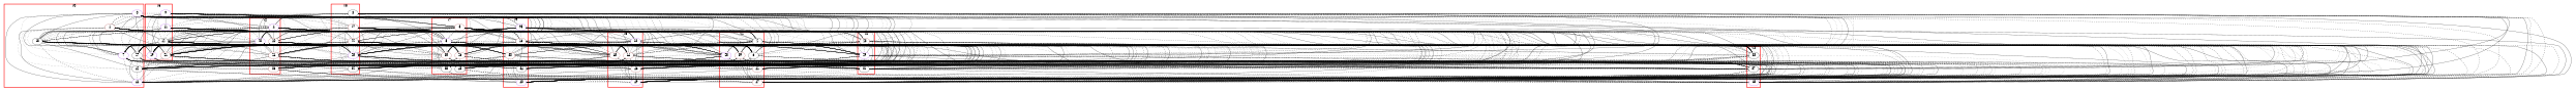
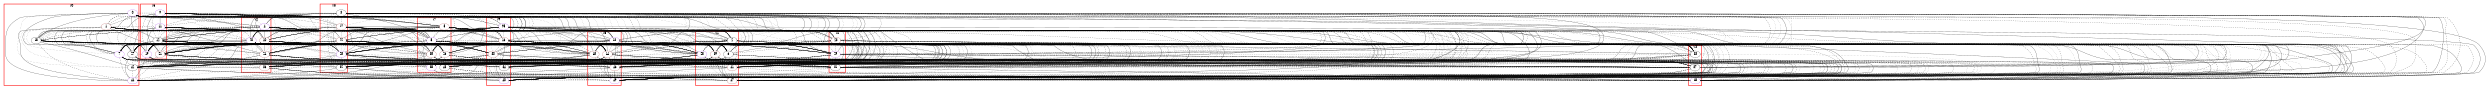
  graph {
    fontname=Lato
    node [color=brown fontname=Lato]
    edge [fontname=Lato style=solid]
    0 [color=purple]
    1
    7 [color=purple]
    18 [color=black]
    27 [color=black]
    42 [color=black]
    44 [color=purple]
    2 [color=black]
    6 [color=black]
    28 [color=purple]
    39
    41
    47
    4 [color=purple]
    10
    20 [color=purple]
    24
    36
    33 [color=black]
    37 [color=black]
    48 [color=purple]
    23
    29 [color=purple]
    31 [color=black]
    3 [color=black]
    17
    22
    25 [color=purple]
    32 [color=black]
    9 [color=purple]
    11 [color=purple]
    12 [color=black]
    19 [color=purple]
    21
    5
    8 [color=purple]
    26
    35
-   38 [color=black]
+   38 [color=purple]
    43 [color=black]
    13 [color=purple]
    14
    45
    46
    49 [color=purple]
    n46 [color=purple label=95]
    16
    30
    34 [color=black]
    40 [color=purple]
    subgraph cluster_1 {
      color=red
      label=V0
      penwidth=3
      0
      1
      7
      18
      27
      42
      44
    }
    subgraph cluster_2 {
      color=red
      label=V1
      penwidth=3
      2
      6
      28
      39
      41
      47
    }
    subgraph cluster_3 {
      color=red
      label=V2
      penwidth=3
      4
      10
      20
      24
      36
    }
    subgraph cluster_4 {
      color=red
      label=V3
      penwidth=3
      33
      37
      48
    }
    subgraph cluster_5 {
      color=red
      label=V4
      penwidth=3
      23
      29
      31
    }
    subgraph cluster_6 {
      color=red
      label=V5
      penwidth=3
      3
      17
      22
      25
      32
    }
    subgraph cluster_7 {
      color=red
      label=V6
      penwidth=3
      9
      11
      12
      19
      21
    }
    subgraph cluster_8 {
      color=red
      label=V7
      penwidth=3
      5
      8
      26
      35
      38
      43
    }
    subgraph cluster_9 {
      color=red
      label=V8
      penwidth=3
      13
      14
      45
      46
      49
    }
    subgraph cluster_10 {
      color=red
      label=V9
      penwidth=3
      n46
      16
      30
      34
      40
    }
    0 -- 1 [style=dashed]
    0 -- 18
    0 -- 27
    0 -- 42 [style=dotted]
    0 -- 44
    0 -- 2
    0 -- 6
    0 -- 28 [style=dotted]
    0 -- 41 [style=dotted]
    0 -- 47
    0 -- 4
    0 -- 20 [style=dotted]
    0 -- 24 [style=dotted]
    0 -- 36 [style=dotted]
    0 -- 33
    0 -- 23 [style=dotted]
    0 -- 29 [style=dotted]
    0 -- 31
    0 -- 17
    0 -- 22 [style=dotted]
    0 -- 25 [style=dashed]
    0 -- 32 [style=dotted]
    0 -- 9 [style=dashed]
    0 -- 11 [style=dotted]
    0 -- 12
    0 -- 19 [style=dotted]
    0 -- 5
    0 -- 8
    0 -- 26 [style=dotted]
    0 -- 35
    0 -- 43 [style=dotted]
    0 -- 13 [style=dotted]
    0 -- 14
    0 -- 45
    0 -- 46 [style=dashed]
    0 -- 49
    0 -- n46 [style=dotted]
    0 -- 16
    0 -- 30 [style=dashed]
    0 -- 34 [style=dashed]
    0 -- 40 [style=dotted]
    1 -- 7 [style=dotted]
    1 -- 18 [style=dotted]
    1 -- 27 [style=dotted]
    1 -- 42 [style=dotted]
    1 -- 44
    1 -- 2
-   1 -- 6
    1 -- 28 [style=dotted]
    1 -- 41 [style=dashed]
    1 -- 47 [style=dotted]
    1 -- 4 [style=dashed]
    1 -- 20 [style=dashed]
    1 -- 36 [style=dashed]
    1 -- 33 [style=dashed]
    1 -- 37 [style=dotted]
    1 -- 48
    1 -- 29 [style=dotted]
    1 -- 17 [style=dotted]
    1 -- 22 [style=dashed]
    1 -- 25 [style=dotted]
    1 -- 32 [style=dotted]
    1 -- 9 [style=dashed]
    1 -- 11 [style=dashed]
    1 -- 12 [style=dotted]
    1 -- 19 [style=dotted]
    1 -- 21
    1 -- 5 [style=dashed]
    1 -- 8 [style=dashed]
    1 -- 35
    1 -- 43 [style=dotted]
    1 -- 13 [style=dotted]
    1 -- 14
    1 -- 46
    1 -- 49 [style=dashed]
    1 -- 34 [style=dashed]
    7 -- 42 [style=dashed]
    7 -- 44 [style=dashed]
    7 -- 28 [style=dashed]
    7 -- 39 [style=dashed]
    7 -- 41 [style=dashed]
    7 -- 47 [style=dashed]
    7 -- 10 [style=dotted]
    7 -- 20
    7 -- 24 [style=dotted]
    7 -- 36 [style=dashed]
    7 -- 33
    7 -- 37 [style=dotted]
    7 -- 48
    7 -- 29 [style=dotted]
    7 -- 31
    7 -- 17
    7 -- 22 [style=dashed]
    7 -- 25
    7 -- 32 [style=dashed]
    7 -- 9 [style=dashed]
    7 -- 11 [style=dotted]
    7 -- 12
    7 -- 19
    7 -- 8 [style=dotted]
    7 -- 26 [style=dotted]
    7 -- 38 [style=dotted]
    7 -- 43 [style=dashed]
    7 -- 13
    7 -- 45 [style=dashed]
    7 -- 46
    7 -- n46
    7 -- 30
    7 -- 34
    7 -- 40
    18 -- 27 [style=dashed]
    18 -- 42
    18 -- 44 [style=dashed]
    18 -- 39 [style=dotted]
    18 -- 41
    18 -- 47
    18 -- 20 [style=dashed]
    18 -- 24
    18 -- 36 [style=dotted]
    18 -- 33 [style=dotted]
    18 -- 37
    18 -- 29 [style=dotted]
    18 -- 31 [style=dashed]
    18 -- 22 [style=dotted]
    18 -- 25 [style=dashed]
    18 -- 32 [style=dashed]
    18 -- 19
    18 -- 21 [style=dashed]
    18 -- 26
    18 -- 38
    18 -- 43
    18 -- 45 [style=dashed]
    18 -- 46 [style=dotted]
    18 -- 49 [style=dashed]
    18 -- 30 [style=dashed]
    18 -- 34 [style=dotted]
    18 -- 40 [style=dashed]
    27 -- 42 [style=dashed]
    27 -- 44
    27 -- 28
    27 -- 39 [style=dotted]
    27 -- 41 [style=dashed]
    27 -- 33 [style=dashed]
    27 -- 37 [style=dashed]
    27 -- 29 [style=dashed]
    27 -- 31
    27 -- 32
    27 -- 35
    27 -- 45 [style=dotted]
    27 -- 46 [style=dotted]
    27 -- 49
    27 -- 30 [style=dashed]
    27 -- 40
    42 -- 44 [style=dashed]
    42 -- 48 [style=dotted]
    42 -- 43
    42 -- 45 [style=dotted]
    42 -- 46 [style=dashed]
    42 -- 49 [style=dashed]
    44 -- 47 [style=dotted]
    44 -- 48 [style=dotted]
    44 -- 45 [style=dotted]
    44 -- 46
    2 -- 18 [style=dotted]
    2 -- 27 [style=dashed]
    2 -- 42 [style=dotted]
    2 -- 44
    2 -- 6 [style=dotted]
    2 -- 28 [style=dashed]
    2 -- 47 [style=dashed]
    2 -- 4 [style=dotted]
    2 -- 10
    2 -- 20 [style=dashed]
    2 -- 24
    2 -- 36 [style=dotted]
    2 -- 33 [style=dashed]
    2 -- 48 [style=dashed]
    2 -- 23 [style=dashed]
    2 -- 29 [style=dashed]
    2 -- 31 [style=dotted]
    2 -- 3 [style=dotted]
    2 -- 17
    2 -- 22
    2 -- 25
    2 -- 9 [style=dotted]
    2 -- 11 [style=dotted]
    2 -- 12
    2 -- 19
    2 -- 21 [style=dashed]
    2 -- 8
    2 -- 26 [style=dashed]
    2 -- 35 [style=dotted]
    2 -- 38
    2 -- 43 [style=dashed]
    2 -- 13 [style=dotted]
    2 -- 14
    2 -- 45 [style=dotted]
    2 -- 46 [style=dotted]
    2 -- 49 [style=dotted]
    2 -- n46 [style=dashed]
    2 -- 40 [style=dotted]
    6 -- 7 [style=dashed]
    6 -- 18 [style=dashed]
    6 -- 27
    6 -- 44 [style=dotted]
    6 -- 41 [style=dashed]
    6 -- 47
    6 -- 36
    6 -- 33 [style=dashed]
    6 -- 37 [style=dotted]
    6 -- 48
    6 -- 23
    6 -- 17
    6 -- 22 [style=dashed]
    6 -- 25
    6 -- 32 [style=dotted]
    6 -- 9 [style=dashed]
    6 -- 11 [style=dotted]
    6 -- 19 [style=dashed]
    6 -- 21
    6 -- 8
    6 -- 26
    6 -- 35 [style=dotted]
    6 -- 13 [style=dotted]
    6 -- 14 [style=dashed]
    6 -- 45 [style=dashed]
    6 -- 46 [style=dashed]
    6 -- 49 [style=dashed]
    6 -- n46 [style=dotted]
    6 -- 16 [style=dashed]
    6 -- 30
    6 -- 40 [style=dashed]
    28 -- 42
    28 -- 44
    28 -- 41 [style=dotted]
    28 -- 47 [style=dotted]
    28 -- 37 [style=dashed]
    28 -- 29 [style=dashed]
    28 -- 32
    28 -- 35 [style=dotted]
    28 -- 38 [style=dotted]
    28 -- 43 [style=dashed]
    28 -- 45 [style=dashed]
    28 -- 49 [style=dashed]
    28 -- 30 [style=dashed]
    28 -- 34
    28 -- 40 [style=dashed]
    39 -- 42
    39 -- 41 [style=dashed]
    39 -- 47
    39 -- 48 [style=dashed]
    39 -- 43 [style=dashed]
    39 -- 45 [style=dashed]
    39 -- 46 [style=dashed]
    39 -- 49 [style=dotted]
    41 -- 44
    41 -- 47 [style=dotted]
    41 -- 48 [style=dashed]
    41 -- 43 [style=dotted]
    41 -- 45 [style=dotted]
    41 -- 46
    47 -- 49
    4 -- 7
    4 -- 18
    4 -- 27 [style=dashed]
    4 -- 42
    4 -- 44 [style=dashed]
    4 -- 28
    4 -- 39 [style=dashed]
    4 -- 41 [style=dashed]
    4 -- 47 [style=dotted]
    4 -- 10
    4 -- 20 [style=dashed]
    4 -- 36 [style=dotted]
    4 -- 33 [style=dotted]
    4 -- 37
    4 -- 48 [style=dashed]
    4 -- 23
    4 -- 29 [style=dashed]
    4 -- 17 [style=dotted]
    4 -- 25 [style=dotted]
    4 -- 9 [style=dotted]
    4 -- 12 [style=dashed]
    4 -- 19 [style=dashed]
    4 -- 21 [style=dashed]
    4 -- 5
    4 -- 26
    4 -- 35 [style=dotted]
    4 -- 38 [style=dashed]
    4 -- 43 [style=dotted]
    4 -- 13
    4 -- 14 [style=dotted]
    4 -- 45 [style=dashed]
    4 -- 49
    4 -- n46
    4 -- 34
    10 -- 18 [style=dashed]
    10 -- 27 [style=dashed]
    10 -- 42 [style=dashed]
    10 -- 44 [style=dotted]
    10 -- 39 [style=dashed]
    10 -- 41
    10 -- 47 [style=dashed]
    10 -- 24
    10 -- 36 [style=dotted]
    10 -- 33 [style=dotted]
    10 -- 48
    10 -- 23
    10 -- 29
    10 -- 31
    10 -- 25 [style=dashed]
    10 -- 32
    10 -- 11 [style=dashed]
    10 -- 19 [style=dashed]
    10 -- 21 [style=dashed]
    10 -- 26 [style=dotted]
    10 -- 35 [style=dotted]
    10 -- 13
    10 -- 14 [style=dotted]
    10 -- 45
    10 -- 46 [style=dotted]
    10 -- 49 [style=dotted]
    10 -- n46
    10 -- 16 [style=dashed]
    10 -- 30 [style=dashed]
    10 -- 34 [style=dotted]
    10 -- 40 [style=dotted]
    20 -- 27
    20 -- 42 [style=dotted]
    20 -- 44 [style=dotted]
    20 -- 28
    20 -- 41 [style=dotted]
    20 -- 47
    20 -- 24
    20 -- 36 [style=dotted]
    20 -- 33 [style=dotted]
    20 -- 37 [style=dotted]
    20 -- 23 [style=dashed]
    20 -- 29
    20 -- 31
    20 -- 22
    20 -- 32 [style=dotted]
    20 -- 21
    20 -- 26 [style=dashed]
    20 -- 35 [style=dashed]
    20 -- 38 [style=dotted]
    20 -- 45
    20 -- 46 [style=dashed]
    20 -- 30 [style=dashed]
    20 -- 34 [style=dashed]
    20 -- 40 [style=dashed]
    24 -- 27
    24 -- 42
    24 -- 44 [style=dashed]
    24 -- 28 [style=dashed]
    24 -- 39 [style=dotted]
    24 -- 41 [style=dashed]
    24 -- 47 [style=dotted]
    24 -- 36
    24 -- 33
    24 -- 37 [style=dotted]
    24 -- 48 [style=dotted]
    24 -- 29 [style=dashed]
    24 -- 31
    24 -- 32 [style=dotted]
    24 -- 26 [style=dotted]
    24 -- 35
    24 -- 38 [style=dotted]
    24 -- 43
    24 -- 45
    24 -- 46 [style=dashed]
    24 -- 49 [style=dashed]
    24 -- 34 [style=dashed]
    24 -- 40 [style=dashed]
    36 -- 42
    36 -- 44 [style=dotted]
    36 -- 39 [style=dashed]
    36 -- 41 [style=dashed]
    36 -- 47
    36 -- 37 [style=dashed]
    36 -- 48 [style=dashed]
    36 -- 38 [style=dashed]
    36 -- 45 [style=dotted]
    36 -- 46
    36 -- 49 [style=dashed]
    36 -- 40
    33 -- 39 [style=dashed]
    33 -- 41 [style=dashed]
    33 -- 36 [style=dotted]
    33 -- 37 [style=dotted]
    33 -- 35
    33 -- 43 [style=dashed]
    33 -- 45 [style=dashed]
    33 -- 46 [style=dotted]
    33 -- 49 [style=dotted]
    33 -- 34 [style=dashed]
    37 -- 42
    37 -- 44 [style=dashed]
    37 -- 39 [style=dotted]
    37 -- 41 [style=dashed]
    37 -- 47 [style=dashed]
    37 -- 48
    37 -- 38 [style=dashed]
    37 -- 43 [style=dashed]
    37 -- 46 [style=dashed]
    37 -- 49 [style=dotted]
    37 -- 40 [style=dotted]
    48 -- 49
    23 -- 27 [style=dashed]
    23 -- 42 [style=dotted]
    23 -- 44 [style=dashed]
    23 -- 28 [style=dashed]
    23 -- 39 [style=dashed]
    23 -- 41
    23 -- 24 [style=dashed]
    23 -- 36
    23 -- 33
    23 -- 29 [style=dashed]
    23 -- 31
    23 -- 25 [style=dotted]
    23 -- 32 [style=dotted]
    23 -- 26 [style=dotted]
    23 -- 43 [style=dotted]
    23 -- 46 [style=dotted]
    23 -- 49 [style=dotted]
    23 -- 40 [style=dashed]
    29 -- 42 [style=dotted]
    29 -- 39 [style=dashed]
    29 -- 41 [style=dotted]
    29 -- 47 [style=dotted]
    29 -- 33 [style=dashed]
    29 -- 37
    29 -- 48 [style=dotted]
    29 -- 31
    29 -- 32 [style=dashed]
    29 -- 35
    29 -- 38 [style=dotted]
    29 -- 43 [style=dashed]
    29 -- 46
    29 -- 49 [style=dashed]
    29 -- 30 [style=dotted]
    29 -- 34 [style=dashed]
    29 -- 40
    31 -- 42 [style=dotted]
    31 -- 39
    31 -- 41 [style=dashed]
    31 -- 47 [style=dotted]
    31 -- 36 [style=dashed]
    31 -- 33 [style=dashed]
    31 -- 37 [style=dashed]
    31 -- 48
    31 -- 32 [style=dotted]
    31 -- 35 [style=dashed]
    31 -- 43 [style=dashed]
    31 -- 46 [style=dotted]
    31 -- 49 [style=dashed]
    31 -- 34 [style=dotted]
    3 -- 7 [style=dashed]
    3 -- 18
    3 -- 27
    3 -- 42
    3 -- 44
    3 -- 6
    3 -- 28 [style=dotted]
    3 -- 39
    3 -- 41 [style=dotted]
    3 -- 47 [style=dashed]
    3 -- 10
    3 -- 20
    3 -- 24
    3 -- 37
    3 -- 23 [style=dashed]
    3 -- 29
    3 -- 31 [style=dotted]
    3 -- 17 [style=dashed]
    3 -- 22 [style=dotted]
    3 -- 25 [style=dotted]
    3 -- 32 [style=dashed]
    3 -- 9 [style=dotted]
    3 -- 11 [style=dashed]
    3 -- 19
    3 -- 21 [style=dotted]
    3 -- 5 [style=dotted]
    3 -- 8
    3 -- 38 [style=dotted]
    3 -- 43 [style=dashed]
    3 -- 13
    3 -- 14 [style=dotted]
    3 -- 46
    3 -- 49 [style=dashed]
    3 -- n46 [style=dashed]
    3 -- 30
    3 -- 34 [style=dotted]
    3 -- 40
    17 -- 18 [style=dotted]
    17 -- 42 [style=dotted]
    17 -- 44 [style=dotted]
    17 -- 39 [style=dashed]
    17 -- 41 [style=dashed]
    17 -- 47
    17 -- 24 [style=dotted]
    17 -- 36
    17 -- 33 [style=dotted]
    17 -- 37 [style=dotted]
    17 -- 48
    17 -- 29
    17 -- 31 [style=dashed]
    17 -- 22 [style=dashed]
    17 -- 25
    17 -- 32 [style=dotted]
    17 -- 19
    17 -- 21 [style=dotted]
    17 -- 35
    17 -- 38 [style=dotted]
    17 -- 43 [style=dashed]
    17 -- 45
    17 -- 46 [style=dotted]
    17 -- 49 [style=dashed]
    17 -- 30 [style=dotted]
    17 -- 34
    22 -- 27 [style=dashed]
    22 -- 42 [style=dashed]
    22 -- 28 [style=dashed]
    22 -- 39
    22 -- 41
    22 -- 47
    22 -- 24 [style=dashed]
    22 -- 33 [style=dotted]
    22 -- 37
    22 -- 48
    22 -- 23 [style=dotted]
    22 -- 29 [style=dashed]
    22 -- 25 [style=dotted]
    22 -- 26 [style=dashed]
    22 -- 35 [style=dotted]
    22 -- 43 [style=dotted]
    22 -- 45 [style=dotted]
    22 -- 46
    22 -- 49 [style=dotted]
    22 -- 30
    22 -- 34
    25 -- 27
    25 -- 42 [style=dotted]
    25 -- 44 [style=dashed]
    25 -- 28 [style=dotted]
    25 -- 39
    25 -- 47 [style=dotted]
    25 -- 36
    25 -- 33
    25 -- 37 [style=dashed]
    25 -- 48
    25 -- 29
    25 -- 31 [style=dashed]
    25 -- 32 [style=dashed]
    25 -- 26 [style=dotted]
    25 -- 35 [style=dotted]
    25 -- 38
    25 -- 43 [style=dotted]
    25 -- 46
    25 -- 49 [style=dashed]
    25 -- 30
    25 -- 34
    25 -- 40
    32 -- 42 [style=dotted]
    32 -- 44
    32 -- 39 [style=dashed]
    32 -- 41
    32 -- 47 [style=dotted]
    32 -- 36 [style=dashed]
    32 -- 33
    32 -- 37 [style=dashed]
    32 -- 48 [style=dashed]
    32 -- 35 [style=dotted]
    32 -- 43 [style=dotted]
    32 -- 45
    32 -- 34 [style=dotted]
    32 -- 40
    9 -- 18
    9 -- 27 [style=dotted]
    9 -- 42 [style=dashed]
    9 -- 39 [style=dotted]
    9 -- 47 [style=dashed]
    9 -- 10
    9 -- 20 [style=dotted]
    9 -- 24 [style=dashed]
    9 -- 36 [style=dotted]
    9 -- 33 [style=dotted]
    9 -- 48
    9 -- 17 [style=dashed]
    9 -- 22 [style=dotted]
    9 -- 25
    9 -- 32 [style=dotted]
    9 -- 11
    9 -- 12 [style=dashed]
    9 -- 19 [style=dashed]
    9 -- 21
    9 -- 26
    9 -- 38
    9 -- 43 [style=dashed]
    9 -- 13 [style=dotted]
    9 -- 45
    9 -- 46 [style=dashed]
    9 -- n46
    9 -- 16 [style=dashed]
    9 -- 30 [style=dotted]
    9 -- 34 [style=dotted]
    9 -- 40 [style=dashed]
    11 -- 18
    11 -- 27
    11 -- 42
    11 -- 44 [style=dotted]
    11 -- 28
    11 -- 41 [style=dashed]
    11 -- 47 [style=dashed]
    11 -- 20 [style=dotted]
    11 -- 24
    11 -- 36 [style=dotted]
    11 -- 33 [style=dotted]
    11 -- 37
    11 -- 48 [style=dashed]
    11 -- 23 [style=dashed]
    11 -- 29
    11 -- 17 [style=dotted]
    11 -- 22 [style=dotted]
    11 -- 25 [style=dotted]
    11 -- 32 [style=dashed]
    11 -- 12 [style=dotted]
    11 -- 19
    11 -- 26 [style=dotted]
    11 -- 35
    11 -- 38 [style=dotted]
    11 -- 43 [style=dotted]
    11 -- 13 [style=dotted]
    11 -- 14 [style=dotted]
    11 -- 45
    11 -- 46 [style=dotted]
    11 -- 49 [style=dotted]
    11 -- 30 [style=dotted]
    11 -- 34 [style=dashed]
    12 -- 27
    12 -- 44
    12 -- 39 [style=dotted]
    12 -- 41
    12 -- 47 [style=dotted]
    12 -- 20
    12 -- 24 [style=dashed]
    12 -- 36 [style=dashed]
    12 -- 33
    12 -- 37 [style=dotted]
    12 -- 48
    12 -- 23
    12 -- 29
    12 -- 31
    12 -- 17 [style=dotted]
    12 -- 32
    12 -- 19
    12 -- 21 [style=dotted]
    12 -- 26 [style=dashed]
    12 -- 35 [style=dashed]
    12 -- 38 [style=dashed]
    12 -- 43 [style=dotted]
    12 -- 13 [style=dotted]
    12 -- 14 [style=dotted]
    12 -- 45 [style=dashed]
    12 -- 46 [style=dotted]
    12 -- n46
    12 -- 16
    12 -- 30 [style=dashed]
    12 -- 40
    19 -- 27 [style=dashed]
    19 -- 44
    19 -- 28 [style=dashed]
    19 -- 39
    19 -- 41 [style=dotted]
    19 -- 47 [style=dotted]
    19 -- 20 [style=dashed]
    19 -- 36 [style=dotted]
    19 -- 48 [style=dotted]
    19 -- 23 [style=dotted]
    19 -- 31 [style=dotted]
    19 -- 22
    19 -- 25
    19 -- 32 [style=dotted]
    19 -- 26 [style=dashed]
    19 -- 35 [style=dashed]
    19 -- 38 [style=dashed]
    19 -- 45 [style=dotted]
    19 -- 46 [style=dotted]
    19 -- 49 [style=dashed]
    19 -- 30 [style=dashed]
    19 -- 34
    19 -- 40
    21 -- 27 [style=dotted]
    21 -- 42
    21 -- 44 [style=dashed]
    21 -- 28
    21 -- 47 [style=dotted]
    21 -- 24 [style=dotted]
    21 -- 36 [style=dashed]
    21 -- 33
    21 -- 37
    21 -- 48 [style=dashed]
    21 -- 23
    21 -- 29 [style=dashed]
    21 -- 31
    21 -- 22
    21 -- 25
    21 -- 26
    21 -- 35 [style=dashed]
    21 -- 38 [style=dashed]
    21 -- 43 [style=dashed]
    21 -- 49
    21 -- 30 [style=dotted]
    21 -- 34 [style=dotted]
    21 -- 40 [style=dotted]
    5 -- 7 [style=dashed]
    5 -- 18 [style=dotted]
    5 -- 42
    5 -- 44
    5 -- 6
    5 -- 28
    5 -- 39 [style=dotted]
    5 -- 41 [style=dashed]
    5 -- 47
    5 -- 10
    5 -- 20
    5 -- 36 [style=dashed]
    5 -- 33
    5 -- 48 [style=dashed]
    5 -- 23
    5 -- 29 [style=dashed]
    5 -- 31 [style=dashed]
    5 -- 17
    5 -- 22
    5 -- 25 [style=dotted]
    5 -- 32 [style=dotted]
    5 -- 9
    5 -- 11 [style=dotted]
    5 -- 12
    5 -- 19
    5 -- 8 [style=dashed]
    5 -- 35 [style=dashed]
    5 -- 43 [style=dashed]
    5 -- 14 [style=dashed]
    5 -- 45 [style=dashed]
    5 -- 49 [style=dashed]
    5 -- 16
    5 -- 34 [style=dotted]
    5 -- 40
    8 -- 18 [style=dashed]
    8 -- 27 [style=dotted]
    8 -- 42 [style=dotted]
    8 -- 44 [style=dashed]
    8 -- 28 [style=dotted]
    8 -- 39 [style=dotted]
    8 -- 10 [style=dotted]
    8 -- 20
    8 -- 24 [style=dashed]
    8 -- 37 [style=dashed]
    8 -- 48 [style=dashed]
    8 -- 29 [style=dotted]
    8 -- 31 [style=dashed]
    8 -- 17
    8 -- 22 [style=dotted]
    8 -- 32
    8 -- 9 [style=dashed]
    8 -- 11
    8 -- 19 [style=dotted]
    8 -- 21
    8 -- 26
    8 -- 35 [style=dotted]
    8 -- 38
    8 -- 13 [style=dashed]
    8 -- 14
    8 -- 45 [style=dashed]
    8 -- 46 [style=dashed]
    8 -- 49 [style=dashed]
    8 -- n46 [style=dashed]
    8 -- 16 [style=dashed]
    8 -- 40 [style=dashed]
    26 -- 27 [style=dashed]
    26 -- 42 [style=dashed]
    26 -- 44 [style=dotted]
    26 -- 28 [style=dotted]
    26 -- 39 [style=dashed]
    26 -- 41 [style=dotted]
    26 -- 47 [style=dashed]
    26 -- 36
    26 -- 33 [style=dotted]
    26 -- 37 [style=dashed]
    26 -- 48 [style=dotted]
    26 -- 29 [style=dashed]
    26 -- 31 [style=dashed]
    26 -- 32 [style=dashed]
    26 -- 38 [style=dashed]
    26 -- 43
    26 -- 45 [style=dotted]
    26 -- 46 [style=dashed]
    26 -- 49 [style=dotted]
    26 -- 30 [style=dotted]
    26 -- 34 [style=dotted]
    35 -- 42 [style=dotted]
    35 -- 44
    35 -- 39 [style=dotted]
    35 -- 47 [style=dotted]
    35 -- 36 [style=dotted]
    35 -- 37 [style=dashed]
    35 -- 48 [style=dotted]
    35 -- 38 [style=dashed]
    35 -- 43 [style=dotted]
    35 -- 45 [style=dotted]
    35 -- 46 [style=dashed]
    35 -- 49 [style=dotted]
    35 -- 40 [style=dotted]
    38 -- 42
    38 -- 44 [style=dotted]
    38 -- 41 [style=dotted]
    38 -- 47 [style=dashed]
    38 -- 48
    38 -- 45 [style=dotted]
    38 -- 46
    43 -- 44 [style=dotted]
    43 -- 47 [style=dashed]
    43 -- 48 [style=dashed]
    43 -- 46
    43 -- 49 [style=dashed]
    13 -- 27 [style=dotted]
    13 -- 42 [style=dotted]
    13 -- 44 [style=dotted]
    13 -- 28
    13 -- 47
    13 -- 20 [style=dotted]
    13 -- 48 [style=dotted]
    13 -- 23 [style=dotted]
    13 -- 31
    13 -- 17
    13 -- 22
    13 -- 25 [style=dashed]
    13 -- 32
    13 -- 21 [style=dashed]
    13 -- 26
    13 -- 35
    13 -- 38 [style=dotted]
    13 -- 14 [style=dashed]
    13 -- 46 [style=dashed]
    13 -- 49
    13 -- n46 [style=dashed]
    13 -- 16
    13 -- 30 [style=dashed]
    13 -- 40 [style=dashed]
    14 -- 18 [style=dashed]
    14 -- 27 [style=dashed]
    14 -- 42
    14 -- 44 [style=dotted]
    14 -- 28 [style=dashed]
    14 -- 39 [style=dotted]
    14 -- 41 [style=dashed]
    14 -- 47 [style=dotted]
    14 -- 20
    14 -- 33 [style=dotted]
    14 -- 37
    14 -- 48 [style=dotted]
    14 -- 23 [style=dotted]
    14 -- 29 [style=dashed]
    14 -- 31 [style=dashed]
    14 -- 17
    14 -- 22 [style=dashed]
    14 -- 25 [style=dashed]
    14 -- 32
    14 -- 19 [style=dashed]
    14 -- 21
    14 -- 26 [style=dashed]
    14 -- 38
    14 -- 43 [style=dashed]
    14 -- 46
    14 -- 49
    14 -- n46
    14 -- 30
    14 -- 34 [style=dashed]
    14 -- 40
    45 -- 47 [style=dashed]
    45 -- 48 [style=dotted]
    45 -- 46 [style=dashed]
    45 -- 49 [style=dashed]
    46 -- 48 [style=dotted]
    46 -- 49
    n46 -- 18 [style=dashed]
    n46 -- 27 [style=dotted]
    n46 -- 28 [style=dotted]
    n46 -- 39
    n46 -- 41
    n46 -- 47
    n46 -- 20
    n46 -- 36 [style=dotted]
    n46 -- 33 [style=dotted]
    n46 -- 37
    n46 -- 48
    n46 -- 23 [style=dotted]
    n46 -- 29
    n46 -- 31
    n46 -- 17 [style=dotted]
    n46 -- 22 [style=dotted]
    n46 -- 25
    n46 -- 19 [style=dashed]
    n46 -- 21
    n46 -- 26 [style=dotted]
    n46 -- 35
    n46 -- 38
    n46 -- 43 [style=dotted]
    n46 -- 45
    n46 -- 46 [style=dashed]
    n46 -- 49 [style=dotted]
    n46 -- 16 [style=dashed]
    n46 -- 30 [style=dotted]
    n46 -- 40 [style=dotted]
    16 -- 42
    16 -- 44 [style=dashed]
    16 -- 28 [style=dashed]
    16 -- 41 [style=dashed]
    16 -- 47 [style=dashed]
    16 -- 20 [style=dashed]
    16 -- 36 [style=dashed]
    16 -- 33
    16 -- 23
    16 -- 29 [style=dashed]
    16 -- 31
    16 -- 17
    16 -- 22 [style=dashed]
    16 -- 25
    16 -- 32
    16 -- 19 [style=dotted]
    16 -- 21
    16 -- 35 [style=dotted]
    16 -- 38 [style=dashed]
    16 -- 43 [style=dashed]
    16 -- 45 [style=dotted]
    16 -- 46
    16 -- 49 [style=dashed]
    16 -- 30 [style=dashed]
    16 -- 40
    30 -- 42
    30 -- 44 [style=dashed]
    30 -- 47
    30 -- 36 [style=dotted]
    30 -- 33 [style=dotted]
    30 -- 31
    30 -- 32 [style=dotted]
    30 -- 35 [style=dashed]
    30 -- 38 [style=dashed]
    30 -- 43 [style=dashed]
    30 -- 45 [style=dotted]
    30 -- 46 [style=dashed]
    30 -- 49 [style=dotted]
    30 -- 34 [style=dashed]
    30 -- 40 [style=dashed]
    34 -- 39 [style=dashed]
    34 -- 41 [style=dotted]
    34 -- 37
    34 -- 48 [style=dashed]
    34 -- 35 [style=dashed]
    34 -- 38
    34 -- 43 [style=dotted]
    34 -- 45
    34 -- 40 [style=dotted]
    40 -- 42
    40 -- 48 [style=dashed]
    40 -- 45 [style=dotted]
    40 -- 49 [style=dashed]
  }
